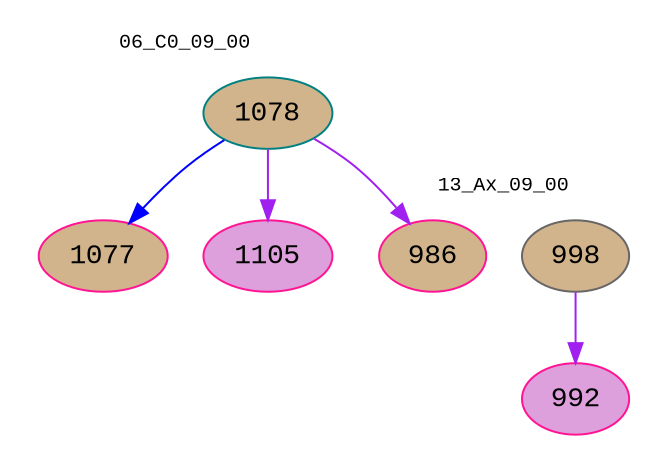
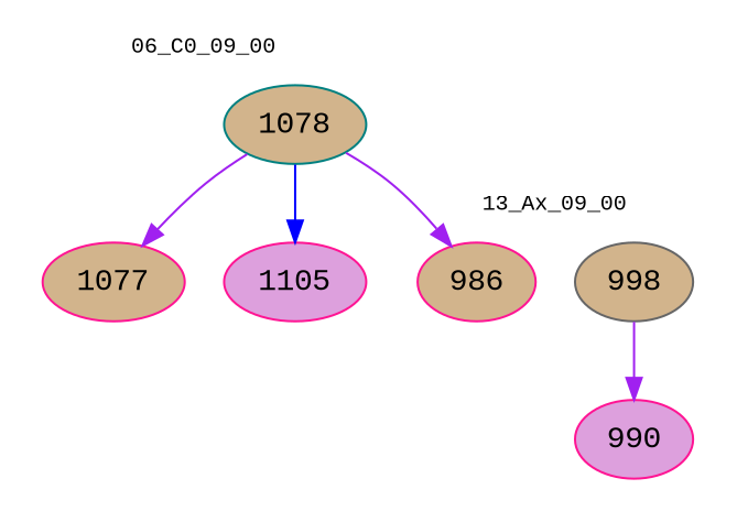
  digraph {
    fontname="Liberation Mono"
    node [color=deeppink fillcolor=tan fontname="Liberation Mono" style=filled]
    edge [color=purple fontname="Liberation Mono"]
    n1 [color=gray40 label=998]
    n2 [label=986]
-   n3 [fillcolor=plum label=992]
+   n3 [fillcolor=plum label=990]
    n4 [color=teal label=1078]
    n5 [label=1077]
    n6 [fillcolor=plum label=1105]
    subgraph cluster_1 {
      color=white
      fontsize=10
      label="13_Ax_09_00"
      n1
      n2
      n3
    }
    subgraph cluster_2 {
      color=white
      fontsize=10
      label="06_C0_09_00"
      n4
      n5
      n6
    }
    n1 -> n3
    n4 -> n2
-   n4 -> n5 [color=blue]
-   n4 -> n6
+   n4 -> n5
+   n4 -> n6 [color=blue]
  }
